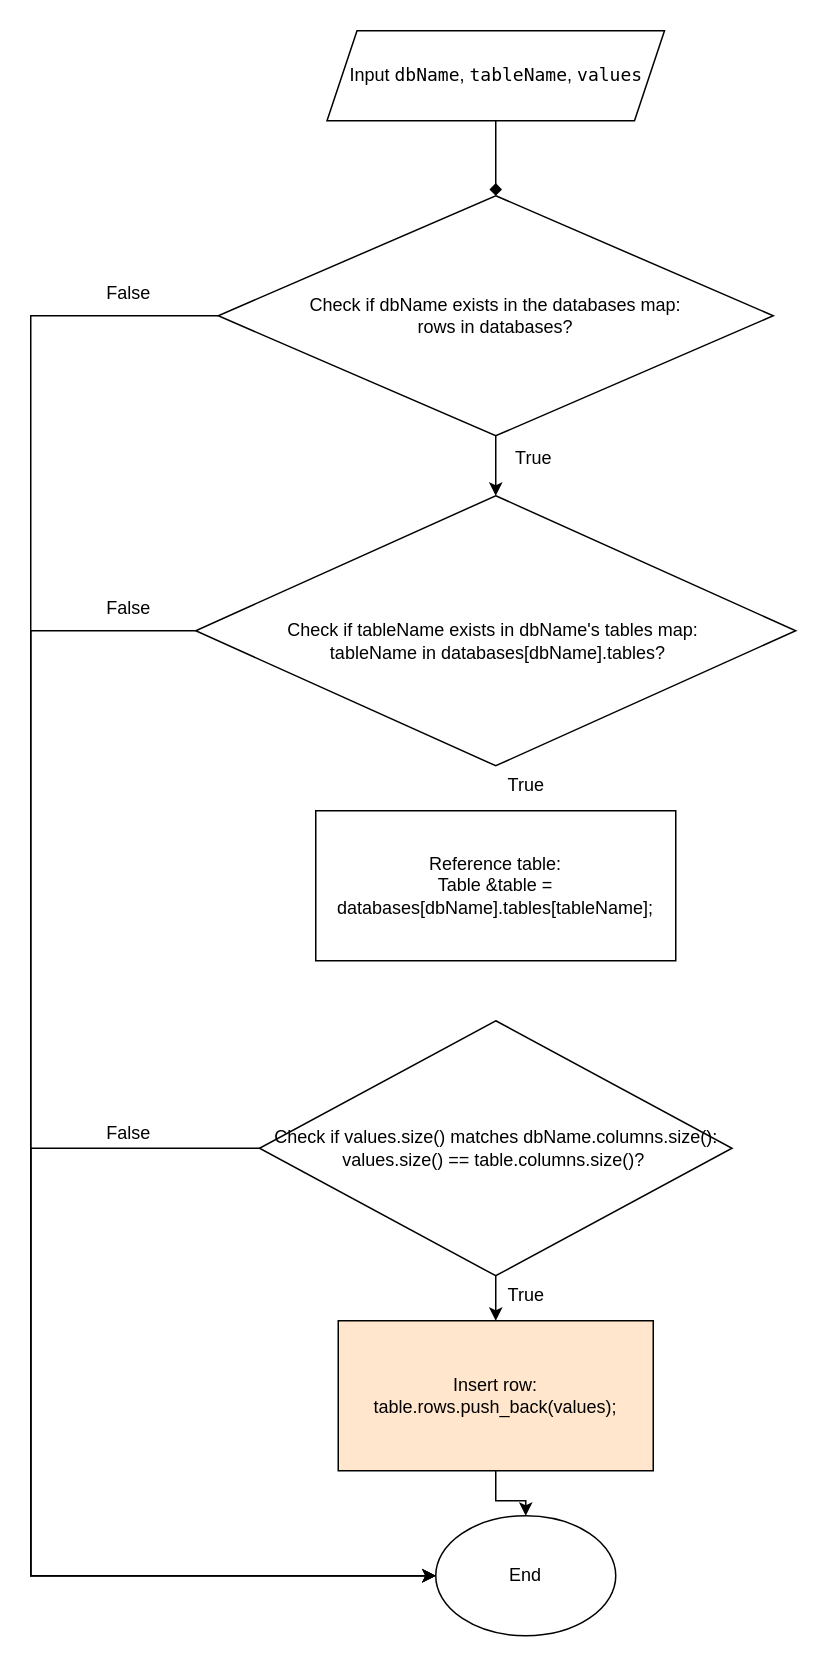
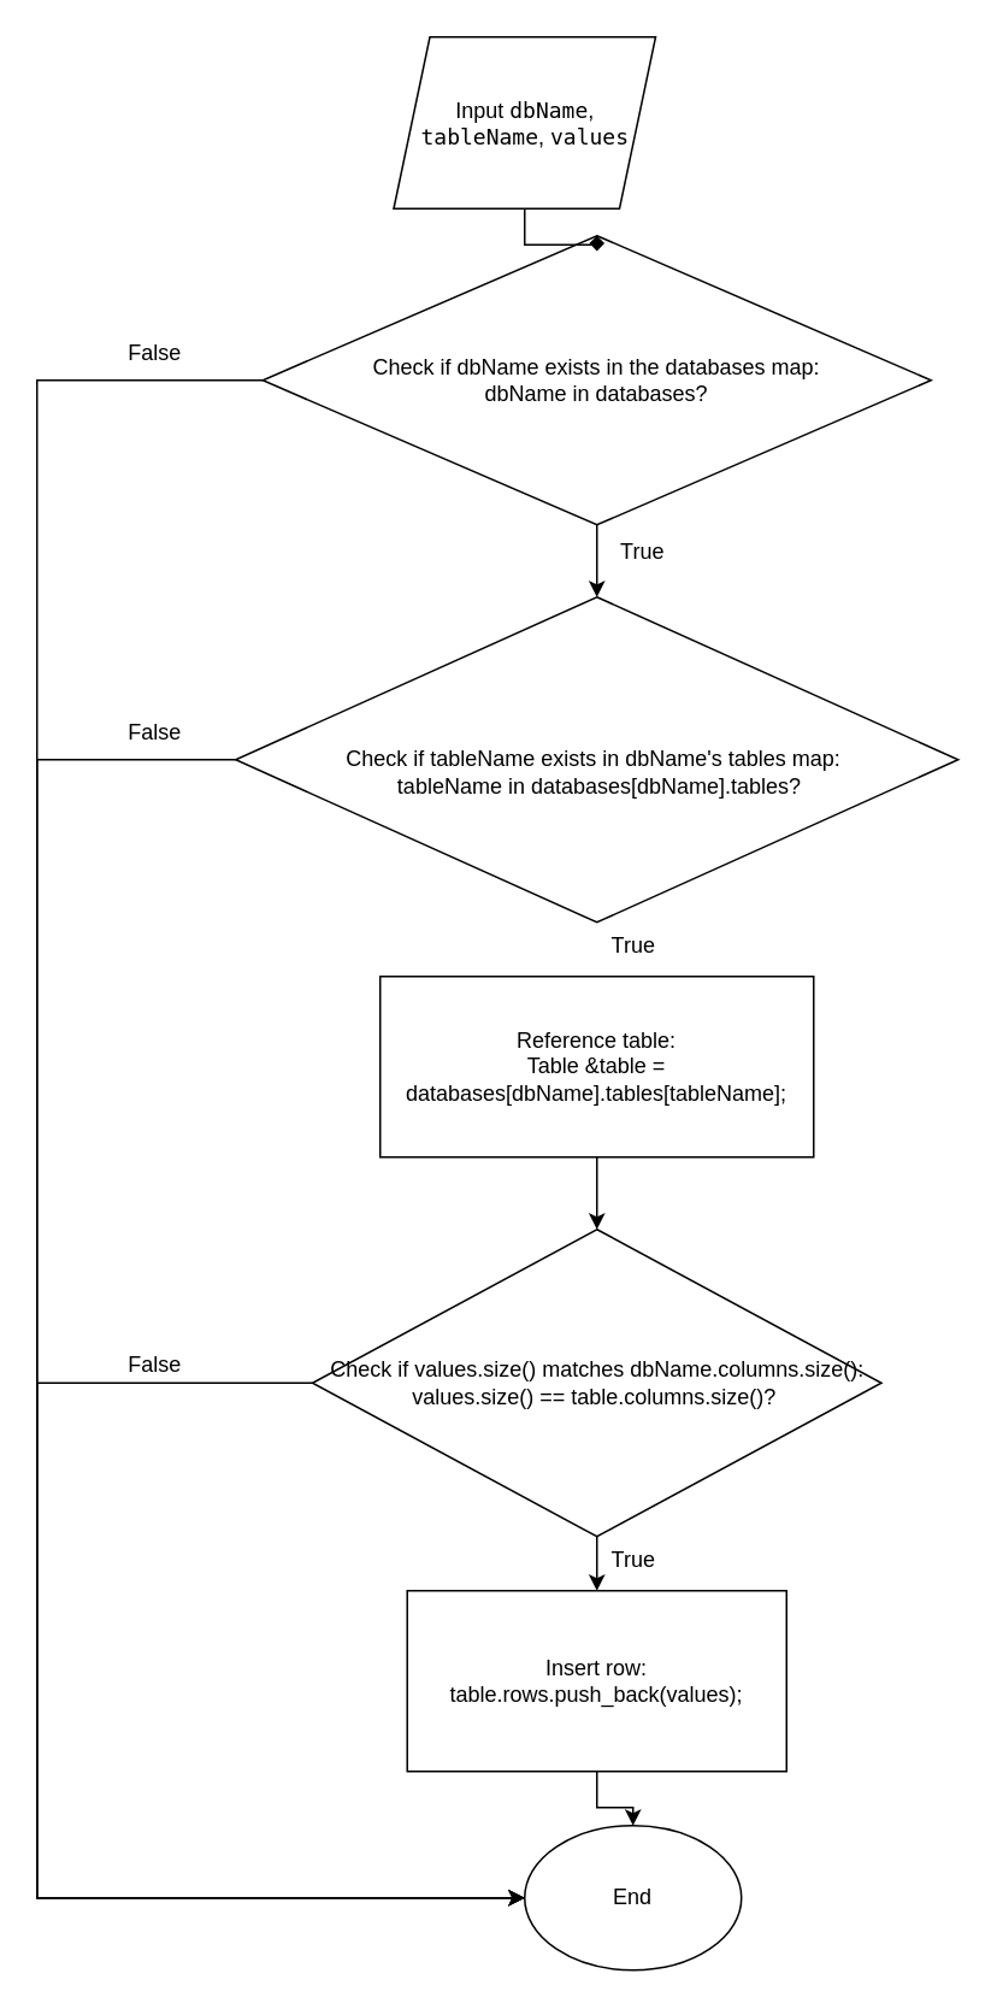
  <mxCell id="0" />
  <mxCell id="1" parent="0" />
  <mxCell id="2" style="edgeStyle=orthogonalEdgeStyle;rounded=0;orthogonalLoop=1;jettySize=auto;html=1;exitX=0.5;exitY=1;exitDx=0;exitDy=0;entryX=0.5;entryY=0;entryDx=0;entryDy=0;" edge="1" parent="1" source="4" target="6"><mxGeometry relative="1" as="geometry" /></mxCell>
  <mxCell id="3" style="edgeStyle=orthogonalEdgeStyle;rounded=0;orthogonalLoop=1;jettySize=auto;html=1;entryX=0;entryY=0.5;entryDx=0;entryDy=0;" edge="1" parent="1" source="4" target="14"><mxGeometry relative="1" as="geometry"><mxPoint x="25" y="250" as="targetPoint" /><Array as="points"><mxPoint x="20" y="210" /><mxPoint x="20" y="1050" /></Array></mxGeometry></mxCell>
- <mxCell id="4" value="Check if dbName exists in the databases map:&lt;br&gt;rows in databases?" style="rhombus;whiteSpace=wrap;html=1;" vertex="1" parent="1"><mxGeometry x="145" y="130" width="370" height="160" as="geometry" /></mxCell>
+ <mxCell id="4" value="Check if dbName exists in the databases map:&lt;br&gt;dbName in databases?" style="rhombus;whiteSpace=wrap;html=1;" vertex="1" parent="1"><mxGeometry x="145" y="130" width="370" height="160" as="geometry" /></mxCell>
  <mxCell id="5" style="edgeStyle=orthogonalEdgeStyle;rounded=0;orthogonalLoop=1;jettySize=auto;html=1;entryX=0;entryY=0.5;entryDx=0;entryDy=0;" edge="1" parent="1" source="6" target="14"><mxGeometry relative="1" as="geometry"><Array as="points"><mxPoint x="20" y="420" /><mxPoint x="20" y="1050" /></Array></mxGeometry></mxCell>
  <mxCell id="6" value="&lt;br&gt;Check if tableName exists in dbName's tables map:&amp;nbsp;&lt;br&gt;&amp;nbsp;tableName in databases[dbName].tables?" style="rhombus;whiteSpace=wrap;html=1;" vertex="1" parent="1"><mxGeometry x="130" y="330" width="400" height="180" as="geometry" /></mxCell>
+ <mxCell id="7" style="edgeStyle=orthogonalEdgeStyle;rounded=0;orthogonalLoop=1;jettySize=auto;html=1;exitX=0.5;exitY=1;exitDx=0;exitDy=0;entryX=0.5;entryY=0;entryDx=0;entryDy=0;" edge="1" parent="1" source="8" target="11"><mxGeometry relative="1" as="geometry" /></mxCell>
  <mxCell id="8" value="Reference table:&lt;div&gt;&amp;nbsp;Table &amp;amp;table =&amp;nbsp;&lt;/div&gt;&lt;div&gt;databases[dbName].tables[tableName];&lt;/div&gt;" style="rounded=0;whiteSpace=wrap;html=1;" vertex="1" parent="1"><mxGeometry x="210" y="540" width="240" height="100" as="geometry" /></mxCell>
  <mxCell id="9" style="edgeStyle=orthogonalEdgeStyle;rounded=0;orthogonalLoop=1;jettySize=auto;html=1;exitX=0.5;exitY=1;exitDx=0;exitDy=0;entryX=0.5;entryY=0;entryDx=0;entryDy=0;" edge="1" parent="1" source="11" target="13"><mxGeometry relative="1" as="geometry" /></mxCell>
  <mxCell id="10" style="edgeStyle=orthogonalEdgeStyle;rounded=0;orthogonalLoop=1;jettySize=auto;html=1;exitX=0;exitY=0.5;exitDx=0;exitDy=0;entryX=0;entryY=0.5;entryDx=0;entryDy=0;" edge="1" parent="1" source="11" target="14"><mxGeometry relative="1" as="geometry"><mxPoint x="75" y="880" as="targetPoint" /><Array as="points"><mxPoint x="20" y="765" /><mxPoint x="20" y="1050" /></Array></mxGeometry></mxCell>
  <mxCell id="11" value="Check if values.size() matches dbName.columns.size():&lt;div&gt;&amp;nbsp;values.size() == table.columns.size()?&amp;nbsp;&amp;nbsp;&lt;/div&gt;" style="rhombus;whiteSpace=wrap;html=1;" vertex="1" parent="1"><mxGeometry x="172.5" y="680" width="315" height="170" as="geometry" /></mxCell>
  <mxCell id="12" style="edgeStyle=orthogonalEdgeStyle;rounded=0;orthogonalLoop=1;jettySize=auto;html=1;entryX=0.5;entryY=0;entryDx=0;entryDy=0;" edge="1" parent="1" source="13" target="14"><mxGeometry relative="1" as="geometry" /></mxCell>
- <mxCell id="13" value="Insert row: table.rows.push_back(values);" style="rounded=0;whiteSpace=wrap;html=1;fillColor=#ffe6cc;" vertex="1" parent="1"><mxGeometry x="225" y="880" width="210" height="100" as="geometry" /></mxCell>
+ <mxCell id="13" value="Insert row: table.rows.push_back(values);" style="rounded=0;whiteSpace=wrap;html=1;" vertex="1" parent="1"><mxGeometry x="225" y="880" width="210" height="100" as="geometry" /></mxCell>
  <mxCell id="14" value="End" style="ellipse;whiteSpace=wrap;html=1;" vertex="1" parent="1"><mxGeometry x="290" y="1010" width="120" height="80" as="geometry" /></mxCell>
  <mxCell id="15" value="False" style="text;html=1;align=center;verticalAlign=middle;resizable=0;points=[];autosize=1;strokeColor=none;fillColor=none;" vertex="1" parent="1"><mxGeometry x="60" y="180" width="50" height="30" as="geometry" /></mxCell>
  <mxCell id="16" value="True" style="text;html=1;align=center;verticalAlign=middle;resizable=0;points=[];autosize=1;strokeColor=none;fillColor=none;" vertex="1" parent="1"><mxGeometry x="330" y="290" width="50" height="30" as="geometry" /></mxCell>
  <mxCell id="17" value="False" style="text;html=1;align=center;verticalAlign=middle;resizable=0;points=[];autosize=1;strokeColor=none;fillColor=none;" vertex="1" parent="1"><mxGeometry x="60" y="390" width="50" height="30" as="geometry" /></mxCell>
  <mxCell id="18" value="True" style="text;html=1;align=center;verticalAlign=middle;resizable=0;points=[];autosize=1;strokeColor=none;fillColor=none;" vertex="1" parent="1"><mxGeometry x="325" y="508" width="50" height="30" as="geometry" /></mxCell>
  <mxCell id="19" value="False" style="text;html=1;align=center;verticalAlign=middle;resizable=0;points=[];autosize=1;strokeColor=none;fillColor=none;" vertex="1" parent="1"><mxGeometry x="60" y="740" width="50" height="30" as="geometry" /></mxCell>
  <mxCell id="20" value="True" style="text;html=1;align=center;verticalAlign=middle;resizable=0;points=[];autosize=1;strokeColor=none;fillColor=none;" vertex="1" parent="1"><mxGeometry x="325" y="848" width="50" height="30" as="geometry" /></mxCell>
  <mxCell id="21" style="edgeStyle=orthogonalEdgeStyle;rounded=0;orthogonalLoop=1;jettySize=auto;html=1;entryX=0.5;entryY=0;entryDx=0;entryDy=0;endArrow=diamond;" edge="1" parent="1" source="22" target="4"><mxGeometry relative="1" as="geometry" /></mxCell>
- <mxCell id="22" value="Input &lt;code&gt;dbName&lt;/code&gt;, &lt;code&gt;tableName&lt;/code&gt;, &lt;code&gt;values&lt;/code&gt;" style="shape=parallelogram;perimeter=parallelogramPerimeter;whiteSpace=wrap;html=1;fixedSize=1;" vertex="1" parent="1"><mxGeometry x="217.5" y="20" width="225" height="60" as="geometry" /></mxCell>
+ <mxCell id="22" value="Input &lt;code&gt;dbName&lt;/code&gt;, &lt;code&gt;tableName&lt;/code&gt;, &lt;code&gt;values&lt;/code&gt;" style="shape=parallelogram;perimeter=parallelogramPerimeter;whiteSpace=wrap;html=1;fixedSize=1;" vertex="1" parent="1"><mxGeometry x="217.5" y="20" width="145" height="95" as="geometry" /></mxCell>
